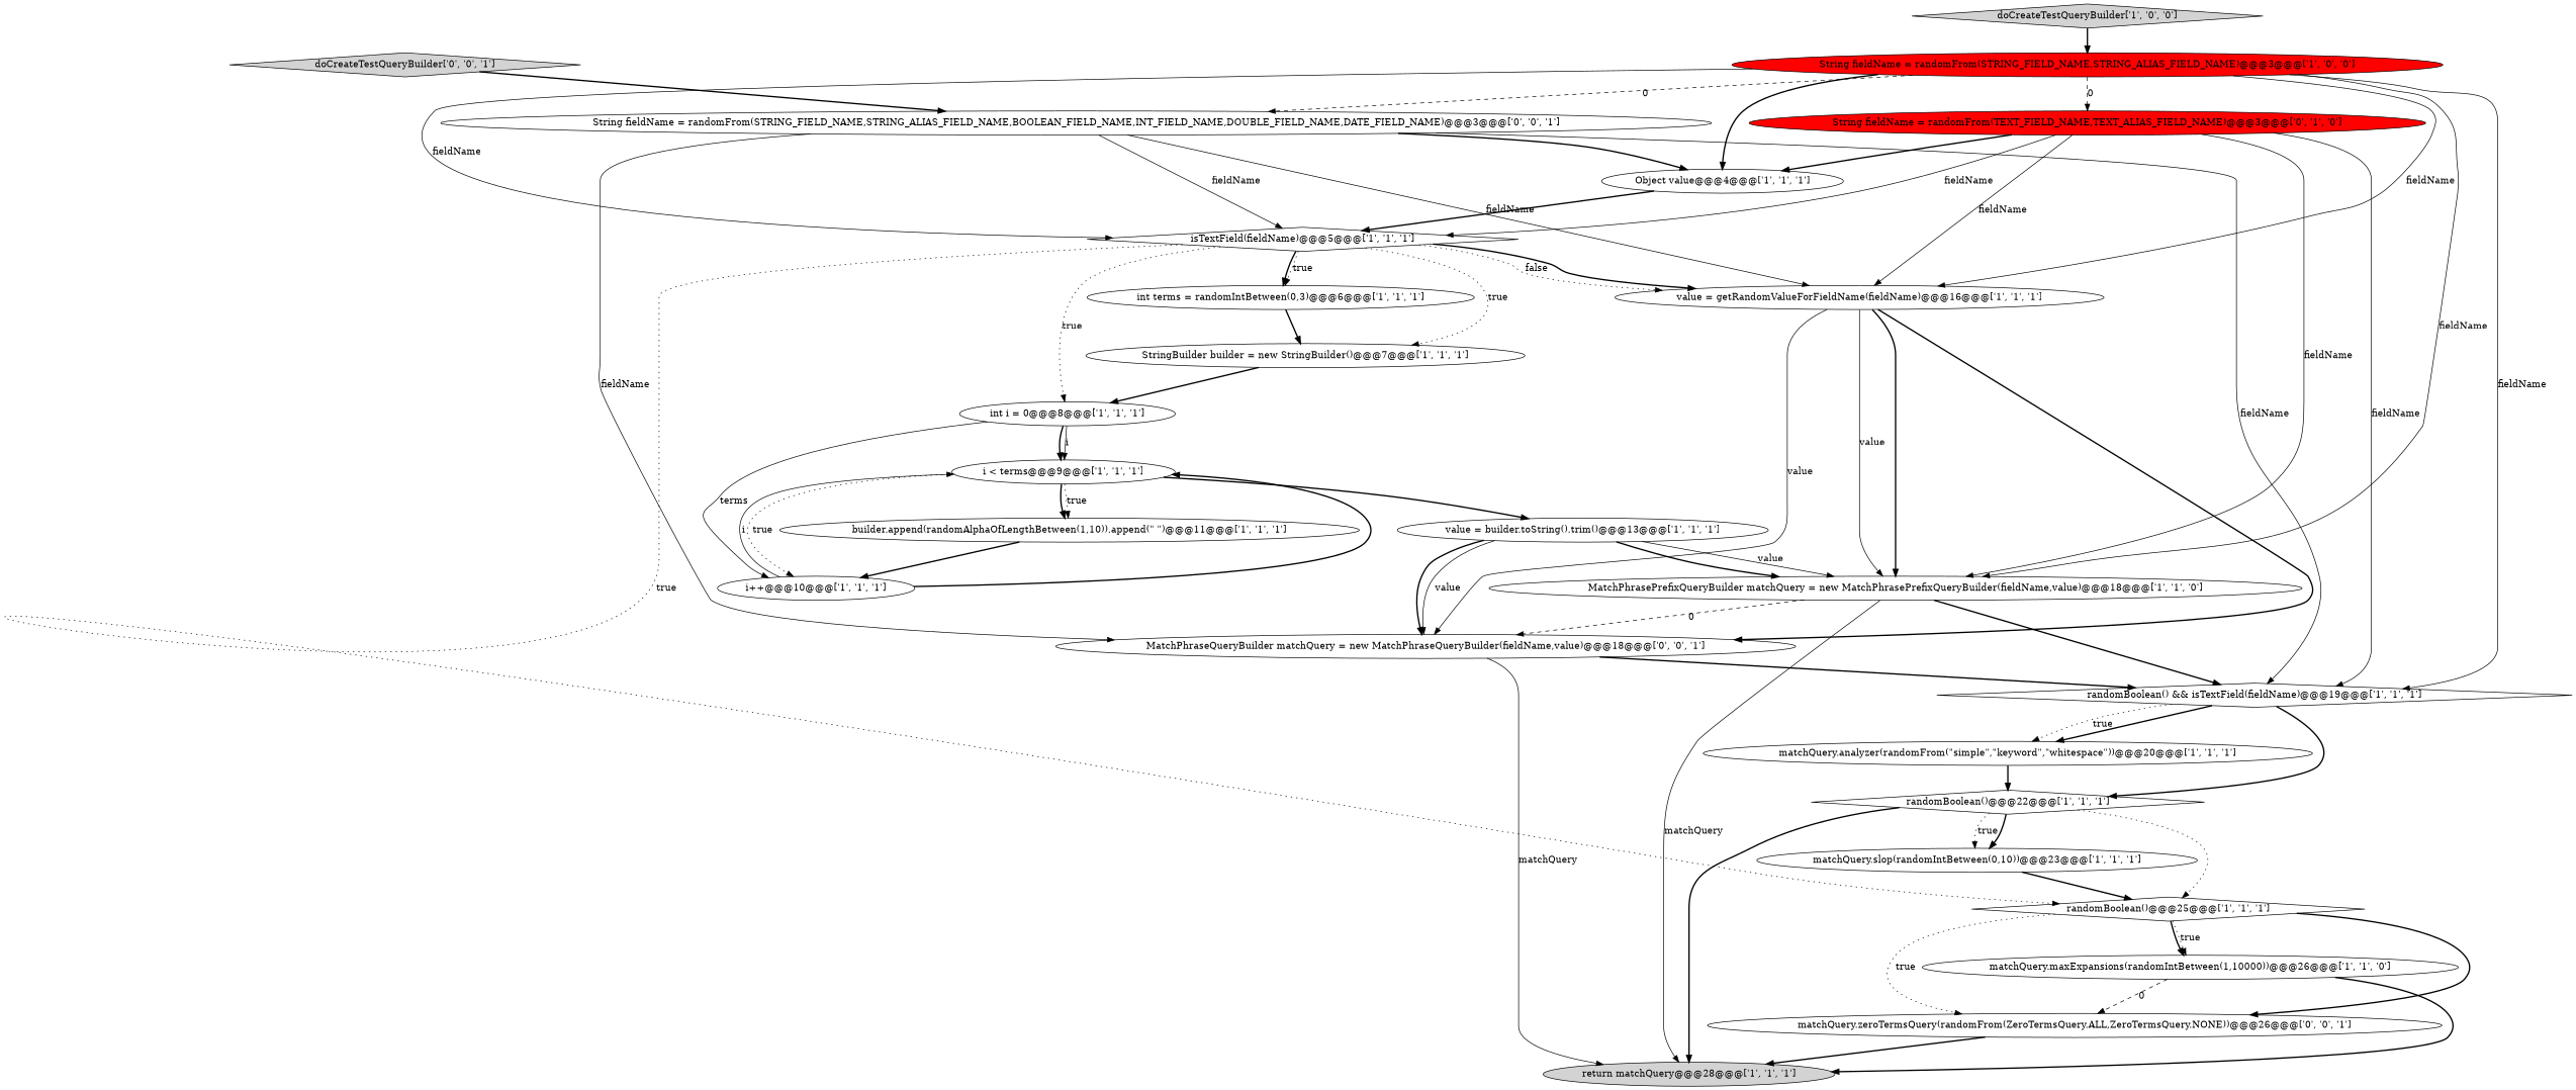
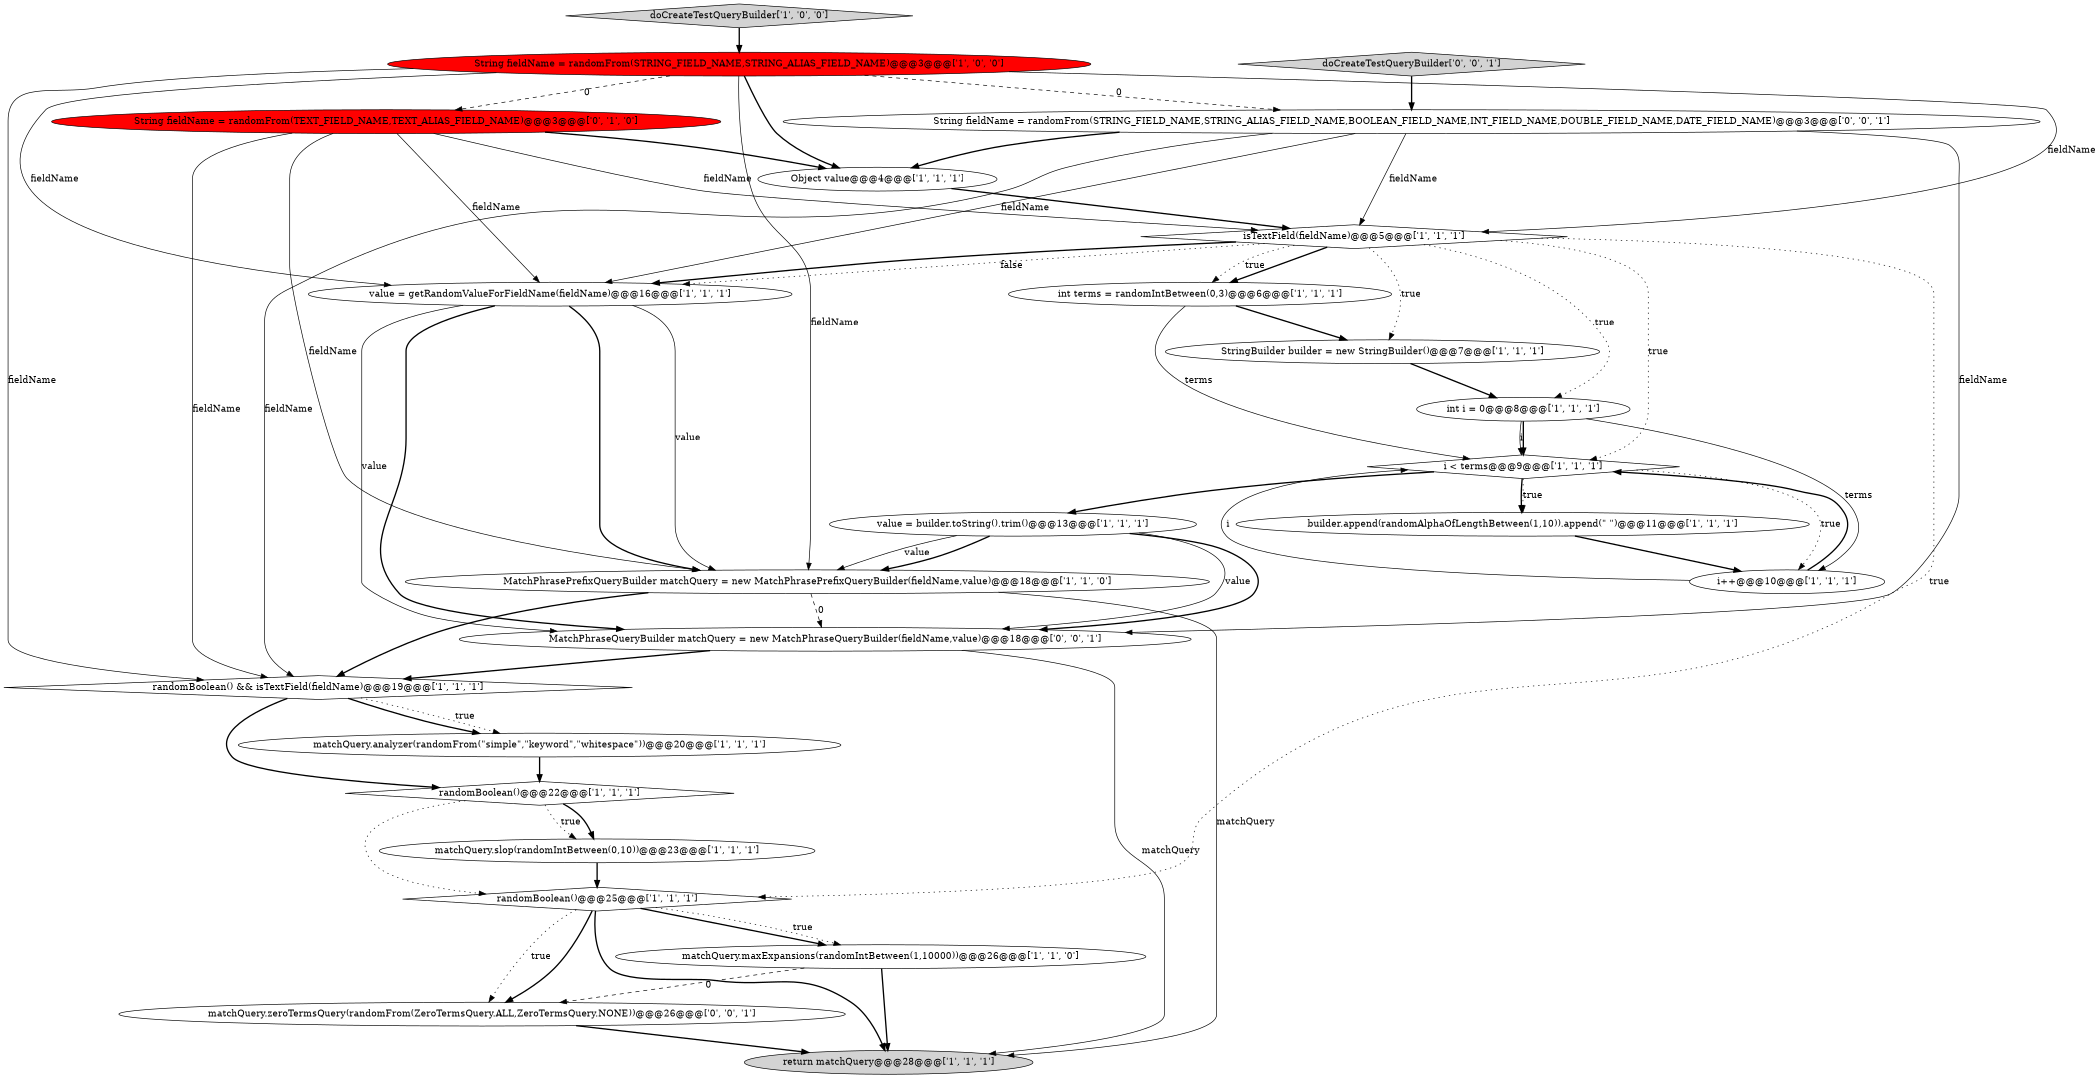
  digraph {
    node [fillcolor=white shape=ellipse style=filled]
    edge [style=bold]
-   n1 [label="i < terms@@@9@@@['1', '1', '1']"]
+   n1 [label="i < terms@@@9@@@['1', '1', '1']" shape=diamond]
    n2 [label="builder.append(randomAlphaOfLengthBetween(1,10)).append(\" \")@@@11@@@['1', '1', '1']"]
    n3 [label="i++@@@10@@@['1', '1', '1']"]
    n4 [label="value = builder.toString().trim()@@@13@@@['1', '1', '1']"]
    n5 [label="MatchPhraseQueryBuilder matchQuery = new MatchPhraseQueryBuilder(fieldName,value)@@@18@@@['0', '0', '1']"]
    n6 [label="MatchPhrasePrefixQueryBuilder matchQuery = new MatchPhrasePrefixQueryBuilder(fieldName,value)@@@18@@@['1', '1', '0']"]
    n7 [label="randomBoolean() && isTextField(fieldName)@@@19@@@['1', '1', '1']" shape=diamond]
    n8 [fillcolor=lightgray label="return matchQuery@@@28@@@['1', '1', '1']"]
    n9 [label="matchQuery.analyzer(randomFrom(\"simple\",\"keyword\",\"whitespace\"))@@@20@@@['1', '1', '1']"]
    n10 [label="randomBoolean()@@@22@@@['1', '1', '1']" shape=diamond]
    n11 [label="String fieldName = randomFrom(STRING_FIELD_NAME,STRING_ALIAS_FIELD_NAME,BOOLEAN_FIELD_NAME,INT_FIELD_NAME,DOUBLE_FIELD_NAME,DATE_FIELD_NAME)@@@3@@@['0', '0', '1']"]
    n12 [label="isTextField(fieldName)@@@5@@@['1', '1', '1']" shape=diamond]
    n13 [label="value = getRandomValueForFieldName(fieldName)@@@16@@@['1', '1', '1']"]
    n14 [label="Object value@@@4@@@['1', '1', '1']"]
    n15 [label="StringBuilder builder = new StringBuilder()@@@7@@@['1', '1', '1']"]
    n16 [label="int terms = randomIntBetween(0,3)@@@6@@@['1', '1', '1']"]
    n17 [label="int i = 0@@@8@@@['1', '1', '1']"]
    n18 [label="randomBoolean()@@@25@@@['1', '1', '1']" shape=diamond]
    n19 [label="matchQuery.slop(randomIntBetween(0,10))@@@23@@@['1', '1', '1']"]
    n20 [label="matchQuery.zeroTermsQuery(randomFrom(ZeroTermsQuery.ALL,ZeroTermsQuery.NONE))@@@26@@@['0', '0', '1']"]
    n21 [label="matchQuery.maxExpansions(randomIntBetween(1,10000))@@@26@@@['1', '1', '0']"]
    n22 [fillcolor=red label="String fieldName = randomFrom(TEXT_FIELD_NAME,TEXT_ALIAS_FIELD_NAME)@@@3@@@['0', '1', '0']"]
    n23 [fillcolor=lightgray label="doCreateTestQueryBuilder['0', '0', '1']" shape=diamond]
    n24 [fillcolor=lightgray label="doCreateTestQueryBuilder['1', '0', '0']" shape=diamond]
    n25 [fillcolor=red label="String fieldName = randomFrom(STRING_FIELD_NAME,STRING_ALIAS_FIELD_NAME)@@@3@@@['1', '0', '0']"]
    n1 -> n2
    n1 -> n2 [label=true style=dotted]
    n1 -> n3 [label=true style=dotted]
    n1 -> n4
    n2 -> n3
    n3 -> n1
    n3 -> n1 [label=i style=solid]
    n4 -> n5 [label=value style=solid]
    n4 -> n5
    n4 -> n6
    n4 -> n6 [label=value style=solid]
    n5 -> n7
    n5 -> n8 [label=matchQuery style=solid]
    n6 -> n5 [label=0 style=dashed]
    n6 -> n7
    n6 -> n8 [label=matchQuery style=solid]
    n7 -> n9
    n7 -> n9 [label=true style=dotted]
    n7 -> n10
    n9 -> n10
    n10 -> n18 [style=dotted]
    n10 -> n19 [label=true style=dotted]
    n10 -> n19
    n11 -> n5 [label=fieldName style=solid]
    n11 -> n7 [label=fieldName style=solid]
    n11 -> n12 [label=fieldName style=solid]
    n11 -> n13 [label=fieldName style=solid]
    n11 -> n14
+   n12 -> n1 [label=true style=dotted]
    n12 -> n13 [label=false style=dotted]
    n12 -> n13
    n12 -> n15 [label=true style=dotted]
    n12 -> n16
    n12 -> n16 [label=true style=dotted]
    n12 -> n17 [label=true style=dotted]
    n12 -> n18 [label=true style=dotted]
    n13 -> n5
    n13 -> n5 [label=value style=solid]
    n13 -> n6 [label=value style=solid]
    n13 -> n6
    n14 -> n12
    n15 -> n17
+   n16 -> n1 [label=terms style=solid]
    n16 -> n15
    n17 -> n1
    n17 -> n1 [label=i style=solid]
    n17 -> n3 [label=terms style=solid]
-   n10 -> n8
+   n18 -> n8
    n18 -> n20 [label=true style=dotted]
    n18 -> n20
    n18 -> n21
    n18 -> n21 [label=true style=dotted]
    n19 -> n18
    n20 -> n8
    n21 -> n8
    n21 -> n20 [label=0 style=dashed]
    n22 -> n6 [label=fieldName style=solid]
    n22 -> n7 [label=fieldName style=solid]
    n22 -> n12 [label=fieldName style=solid]
    n22 -> n13 [label=fieldName style=solid]
    n22 -> n14
    n23 -> n11
    n24 -> n25
    n25 -> n6 [label=fieldName style=solid]
    n25 -> n7 [label=fieldName style=solid]
    n25 -> n11 [label=0 style=dashed]
    n25 -> n12 [label=fieldName style=solid]
    n25 -> n13 [label=fieldName style=solid]
    n25 -> n14
    n25 -> n22 [label=0 style=dashed]
  }
